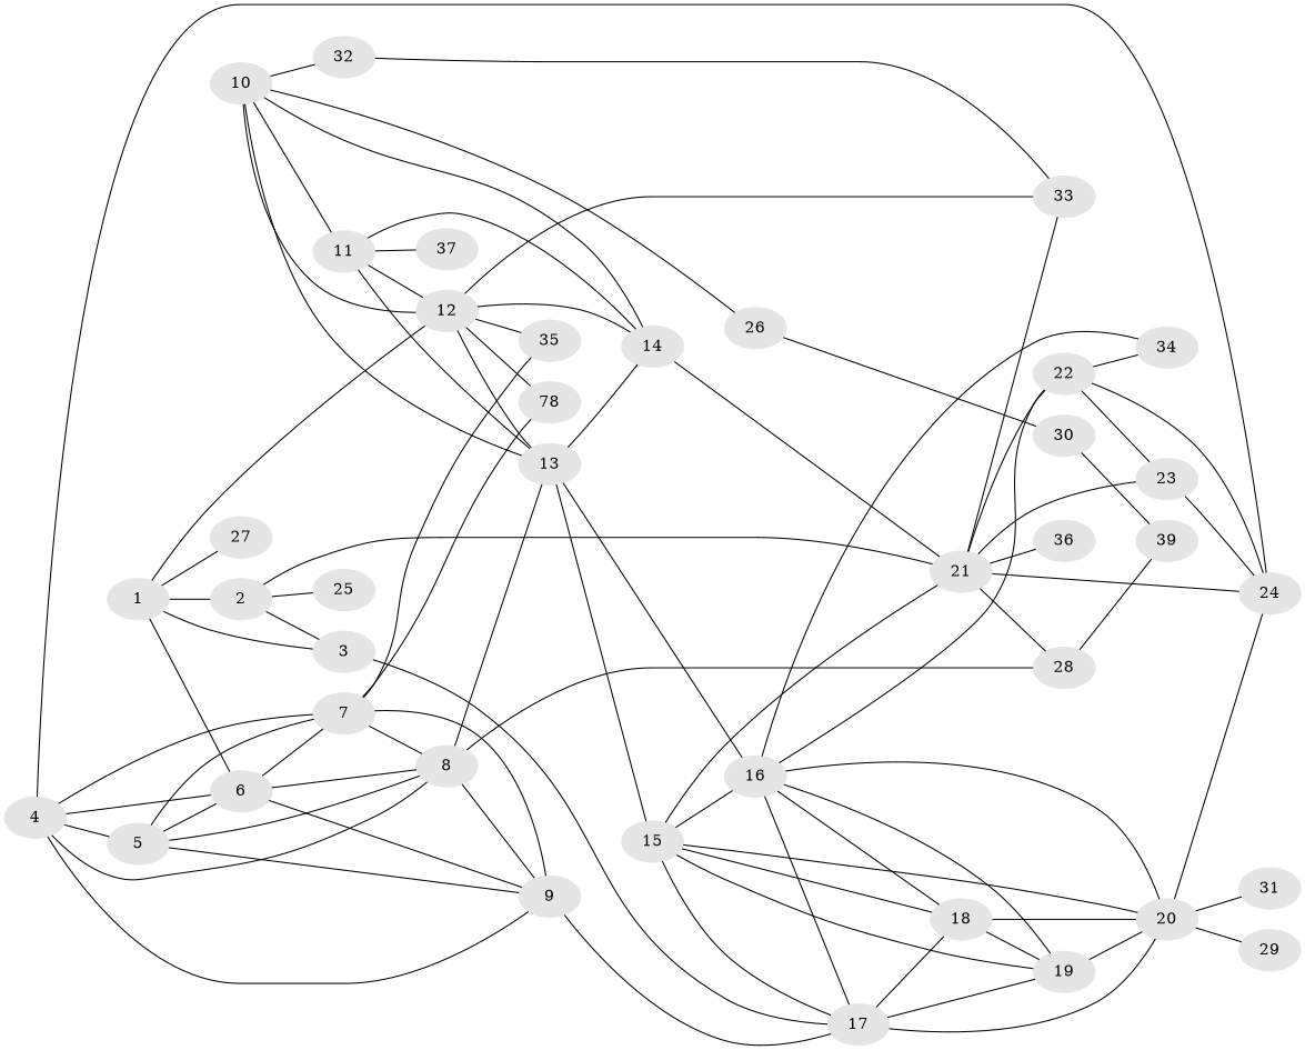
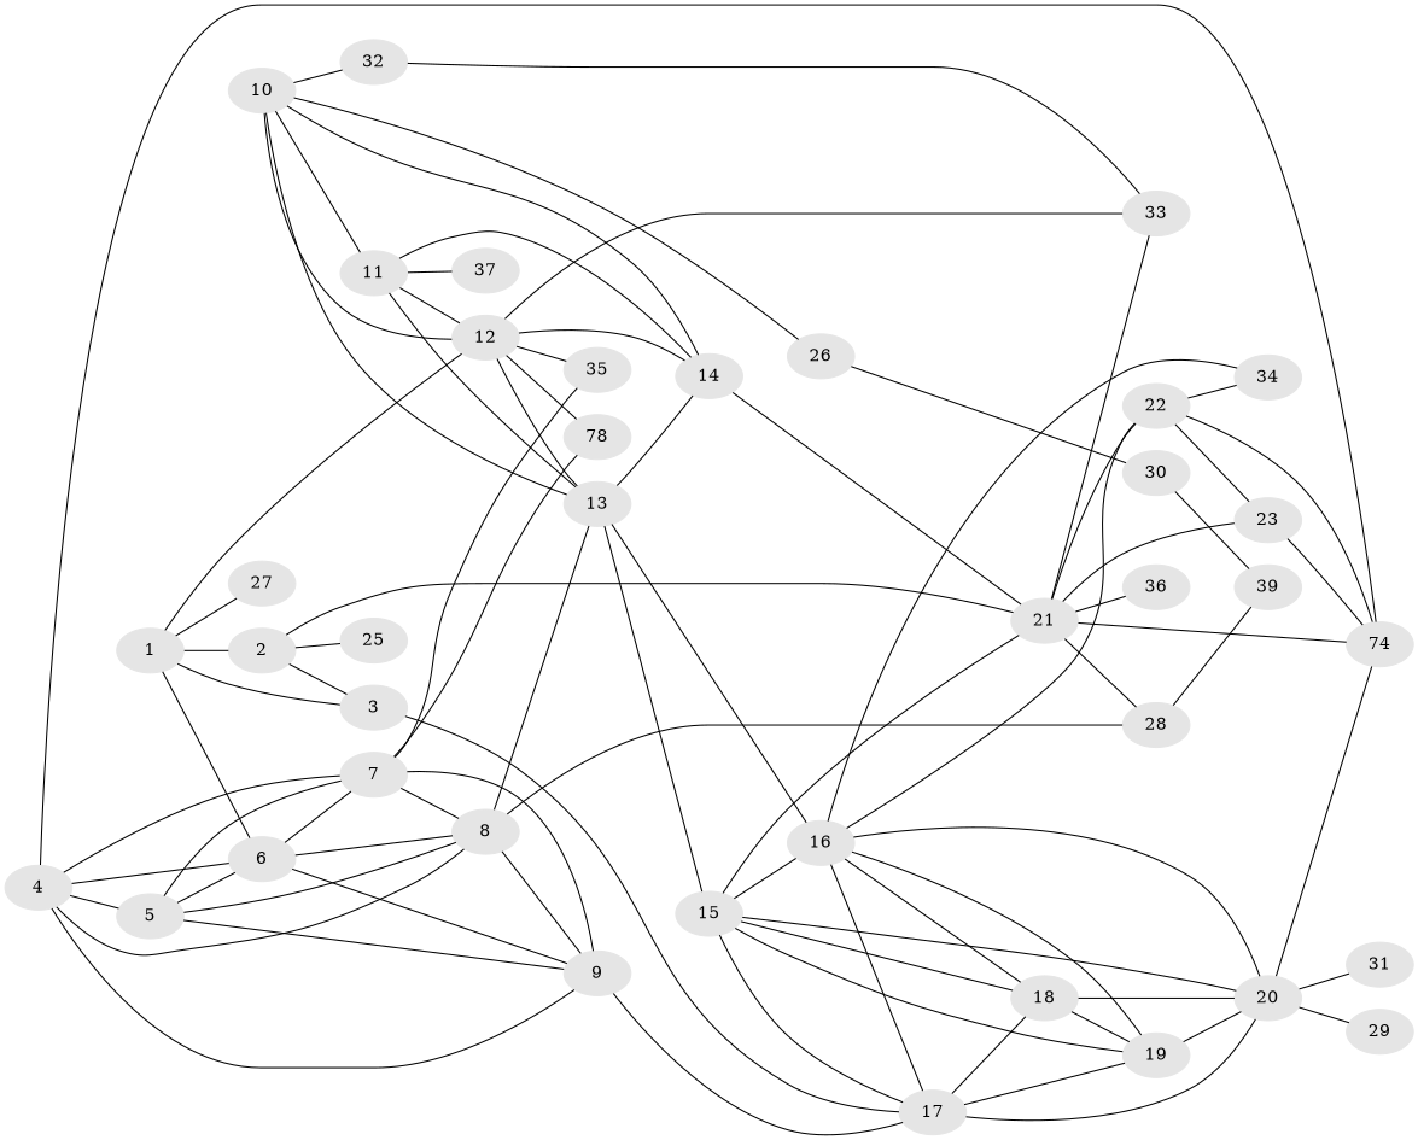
  graph {
    rankdir=LR
    node [color=gray90 style=filled]
    edge [weight=1.0]
    1
    2
    3
    6
    12
    27
    21
    25
    17
    7
    8
    9
    35
    n14 [label=78]
    13
    14
    33
-   24
+   24 [label=74]
    28
    22
    23
    36
    18
    19
    20
    4
    5
    15
    16
    39
    10
    11
    26
    32
    37
    30
    34
    29
    31
    1 -- 2 [weight=4.0]
    1 -- 3 [weight=4.0]
    1 -- 6
    1 -- 12
    1 -- 27 [weight=5.0]
    2 -- 3
    2 -- 21
    2 -- 25
    3 -- 17
    6 -- 7
    6 -- 8
    6 -- 9
    12 -- 35 [weight=2.0]
    12 -- n14
    12 -- 13 [weight=2.0]
    12 -- 14
    12 -- 33
    21 -- 33
    21 -- 24 [weight=12.0]
    21 -- 28
    21 -- 22 [weight=3.0]
    21 -- 23 [weight=3.0]
    21 -- 36
    17 -- 18
    17 -- 19
    17 -- 20
    7 -- 8
    7 -- 9
    7 -- 35
    7 -- n14
    8 -- 9
    8 -- 13
    8 -- 28 [weight=3.0]
    9 -- 17
    13 -- 14 [weight=2.0]
    13 -- 15
    13 -- 16
    14 -- 21
    28 -- 39
    22 -- 24
    22 -- 23
    22 -- 34
    23 -- 24
    18 -- 19
    18 -- 20 [weight=6.0]
    19 -- 20
    20 -- 24
    20 -- 29
    20 -- 31
    4 -- 6
    4 -- 7
    4 -- 8
    4 -- 9
    4 -- 24
    4 -- 5
    5 -- 6
    5 -- 7
    5 -- 8
    5 -- 9
    15 -- 21
    15 -- 17
    15 -- 18
    15 -- 19
    15 -- 20
    15 -- 16
    16 -- 17
    16 -- 22
    16 -- 18
    16 -- 19
    16 -- 20
    16 -- 34
    10 -- 12
    10 -- 13 [weight=2.0]
    10 -- 14
    10 -- 11
    10 -- 26
    10 -- 32 [weight=6.0]
    11 -- 12
    11 -- 13 [weight=2.0]
    11 -- 14
    11 -- 37
    26 -- 30
    32 -- 33
    30 -- 39 [weight=2.0]
  }
